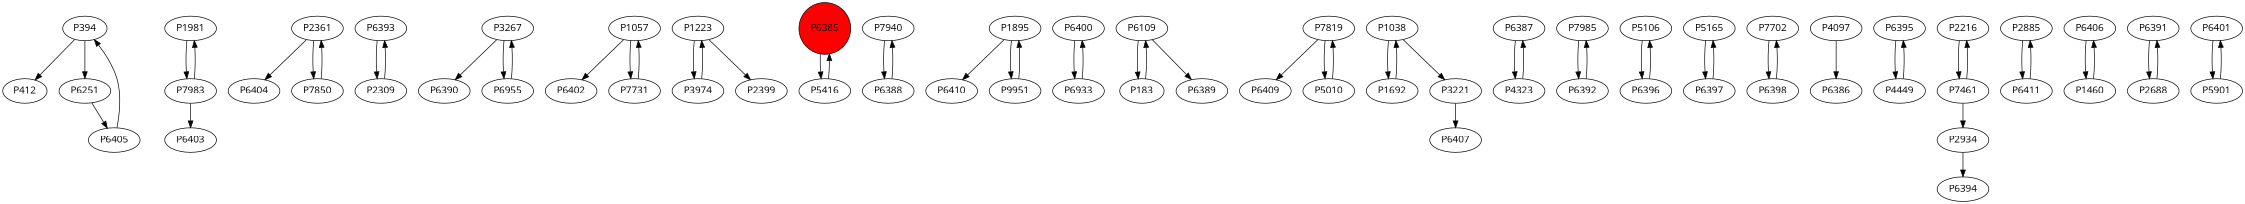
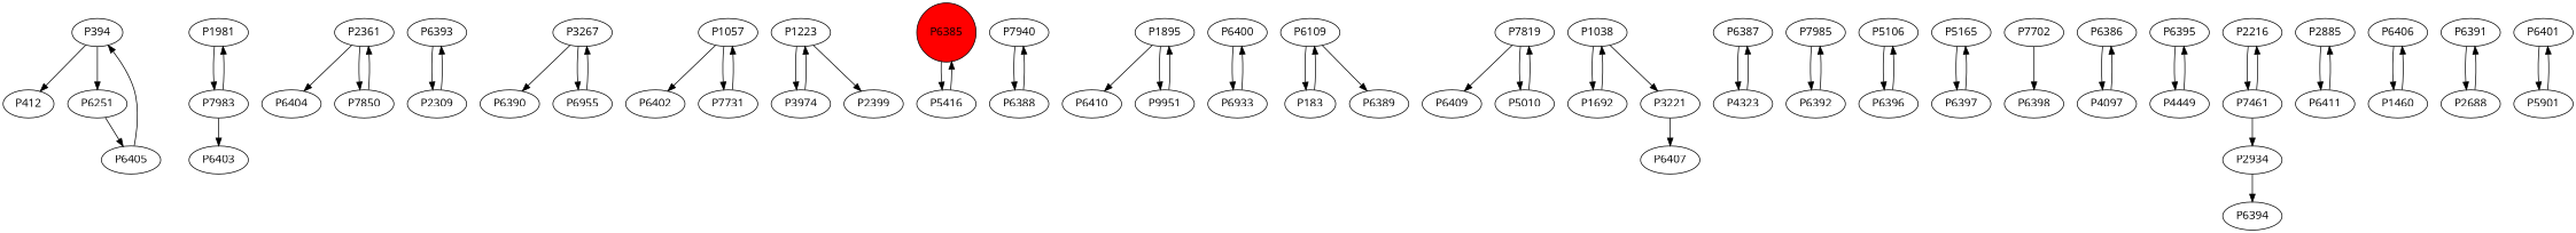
  digraph {
    fontname="Open Sans"
    node [fontname="Open Sans"]
    edge [fontname="Open Sans"]
    P394
    P412
    P6251
    P6405
    P1981
    P7983
    P6403
    P2361
    P6404
    P7850
    P6393
    P2309
    P3267
    P6390
    P6955
    P1057
    P6402
    P7731
    P1223
    P3974
    n21 [label=P2399]
    P6385 [fillcolor=red shape=circle style=filled]
    P5416
    P7940
    P6388
    P1895
    P6410
    n28 [label=P9951]
    P6400
    P6933
    P6109
    P183
    P6389
    P7819
    P6409
    P5010
    P3221
    P6407
    P6387
    P4323
    P7985
    P6392
    P5106
    P6396
    P5165
    P6397
    P1692
    P1038
    P7702
    P6398
    P6386
    P4097
    P6395
    P4449
    P2216
    P7461
    P2934
    P6394
    P2885
    P6411
    P6406
    P1460
    P6391
    P2688
    P6401
    P5901
    P394 -> P412
    P394 -> P6251
    P6251 -> P6405
    P6405 -> P394
    P1981 -> P7983
    P7983 -> P1981
    P7983 -> P6403
    P2361 -> P6404
    P2361 -> P7850
    P7850 -> P2361
    P6393 -> P2309
    P2309 -> P6393
    P3267 -> P6390
    P3267 -> P6955
    P6955 -> P3267
    P1057 -> P6402
    P1057 -> P7731
    P7731 -> P1057
    P1223 -> P3974
    P1223 -> n21
    P3974 -> P1223
    P6385 -> P5416
    P5416 -> P6385
    P7940 -> P6388
    P6388 -> P7940
    P1895 -> P6410
    P1895 -> n28
    n28 -> P1895
    P6400 -> P6933
    P6933 -> P6400
    P6109 -> P183
    P6109 -> P6389
    P183 -> P6109
    P7819 -> P6409
    P7819 -> P5010
    P5010 -> P7819
    P3221 -> P6407
    P6387 -> P4323
    P4323 -> P6387
    P7985 -> P6392
    P6392 -> P7985
    P5106 -> P6396
    P6396 -> P5106
    P5165 -> P6397
    P6397 -> P5165
    P1692 -> P1038
    P1038 -> P3221
    P1038 -> P1692
    P7702 -> P6398
-   P6398 -> P7702
+   P6386 -> P4097
    P4097 -> P6386
    P6395 -> P4449
    P4449 -> P6395
    P2216 -> P7461
    P7461 -> P2216
    P7461 -> P2934
    P2934 -> P6394
    P2885 -> P6411
    P6411 -> P2885
    P6406 -> P1460
    P1460 -> P6406
    P6391 -> P2688
    P2688 -> P6391
    P6401 -> P5901
    P5901 -> P6401
  }
